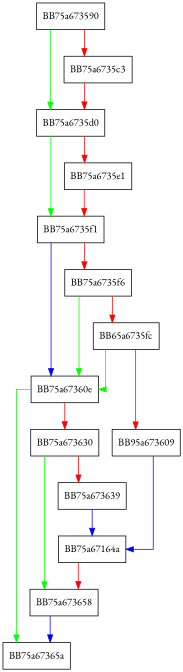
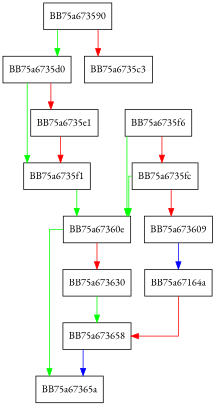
  digraph {
    fontname="EB Garamond"
    splines=ortho
    node [fontname="EB Garamond" shape=box]
    edge [color=red fontname="EB Garamond"]
    BB75a673590
    BB75a6735d0
    BB75a6735c3
    BB75a6735f1
    BB75a6735e1
    BB75a67360e
    BB75a6735f6
    BB75a67365a
    BB75a673630
-   BB75a6735fc [label=BB65a6735fc]
+   BB75a6735fc
    BB75a673658
-   BB75a673639
-   BB75a673609 [label=BB95a673609]
+   BB75a673609
    n14 [label=BB75a67164a]
    BB75a673590 -> BB75a6735d0 [color=green]
    BB75a673590 -> BB75a6735c3
    BB75a6735d0 -> BB75a6735f1 [color=green]
    BB75a6735d0 -> BB75a6735e1
-   BB75a6735c3 -> BB75a6735d0
-   BB75a6735f1 -> BB75a67360e [color=blue]
-   BB75a6735f1 -> BB75a6735f6
+   BB75a6735f1 -> BB75a67360e [color=green]
    BB75a6735e1 -> BB75a6735f1
    BB75a67360e -> BB75a67365a [color=green]
    BB75a67360e -> BB75a673630
    BB75a6735f6 -> BB75a67360e [color=green]
    BB75a6735f6 -> BB75a6735fc
    BB75a673630 -> BB75a673658 [color=green]
-   BB75a673630 -> BB75a673639
    BB75a6735fc -> BB75a67360e [color=green]
    BB75a6735fc -> BB75a673609
    BB75a673658 -> BB75a67365a [color=blue]
-   BB75a673639 -> n14 [color=blue]
    BB75a673609 -> n14 [color=blue]
    n14 -> BB75a673658
  }
